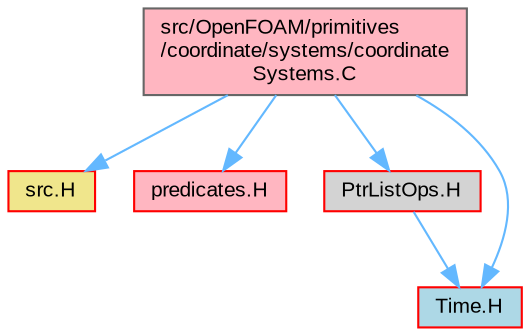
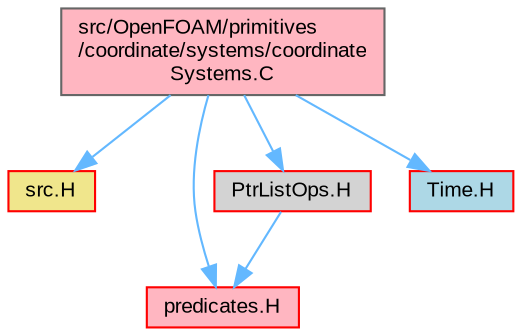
  digraph {
    fontname="Liberation Sans"
    node [color=red fillcolor=lightpink fontname="Liberation Sans" fontsize=10 shape=box style=filled]
    edge [color=steelblue1 fontname="Liberation Sans" fontsize=10 labelfontname=Helvetica labelfontsize=10 style=solid]
    n1 [color=gray40 fontcolor=black height=0.2 label="src/OpenFOAM/primitives\l/coordinate/systems/coordinate\lSystems.C" width=0.4]
    n2 [fillcolor=khaki height=0.2 label="src.H" width=0.4]
    n3 [height=0.2 label="predicates.H" width=0.4]
    n4 [fillcolor=lightgrey height=0.2 label="PtrListOps.H" width=0.4]
    n5 [fillcolor=lightblue height=0.2 label="Time.H" width=0.4]
    n1 -> n2
    n1 -> n3
    n1 -> n4
    n1 -> n5
-   n4 -> n5
+   n4 -> n3
  }
